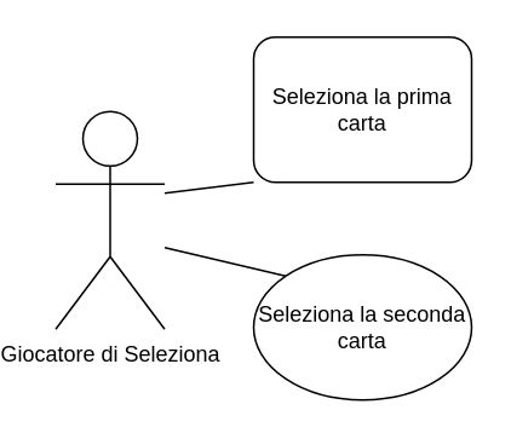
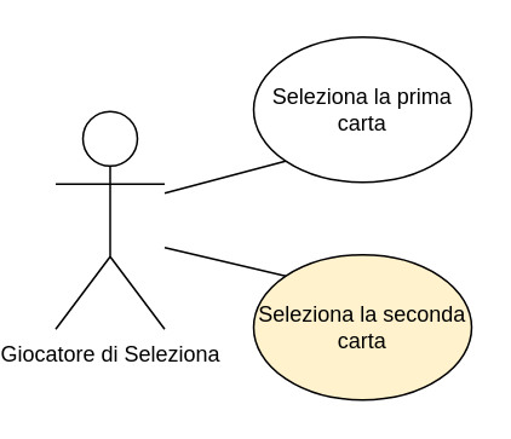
  <mxCell id="0" />
  <mxCell id="1" parent="0" />
  <mxCell id="2" value="Giocatore di Seleziona" style="shape=umlActor;verticalLabelPosition=bottom;verticalAlign=top;html=1;outlineConnect=0;" parent="1" vertex="1"><mxGeometry x="20" y="61" width="60" height="120" as="geometry" /></mxCell>
- <mxCell id="3" value="Seleziona la prima carta" style="whiteSpace=wrap;html=1;rounded=1;" parent="1" vertex="1"><mxGeometry x="129" y="20" width="120" height="80" as="geometry" /></mxCell>
- <mxCell id="4" value="Seleziona la seconda carta" style="ellipse;whiteSpace=wrap;html=1;" parent="1" vertex="1"><mxGeometry x="129" y="140" width="120" height="80" as="geometry" /></mxCell>
+ <mxCell id="3" value="Seleziona la prima carta" style="ellipse;whiteSpace=wrap;html=1;" parent="1" vertex="1"><mxGeometry x="129" y="20" width="120" height="80" as="geometry" /></mxCell>
+ <mxCell id="4" value="Seleziona la seconda carta" style="ellipse;whiteSpace=wrap;html=1;fillColor=#fff2cc;" parent="1" vertex="1"><mxGeometry x="129" y="140" width="120" height="80" as="geometry" /></mxCell>
  <mxCell id="5" value="" style="endArrow=none;html=1;entryX=0;entryY=1;entryDx=0;entryDy=0;" parent="1" target="3" edge="1"><mxGeometry width="50" height="50" relative="1" as="geometry"><mxPoint x="80" y="106" as="sourcePoint" /><mxPoint x="150" y="37" as="targetPoint" /></mxGeometry></mxCell>
  <mxCell id="6" value="" style="endArrow=none;html=1;entryX=0;entryY=0;entryDx=0;entryDy=0;" parent="1" target="4" edge="1"><mxGeometry width="50" height="50" relative="1" as="geometry"><mxPoint x="80" y="136" as="sourcePoint" /><mxPoint x="150" y="147" as="targetPoint" /></mxGeometry></mxCell>
